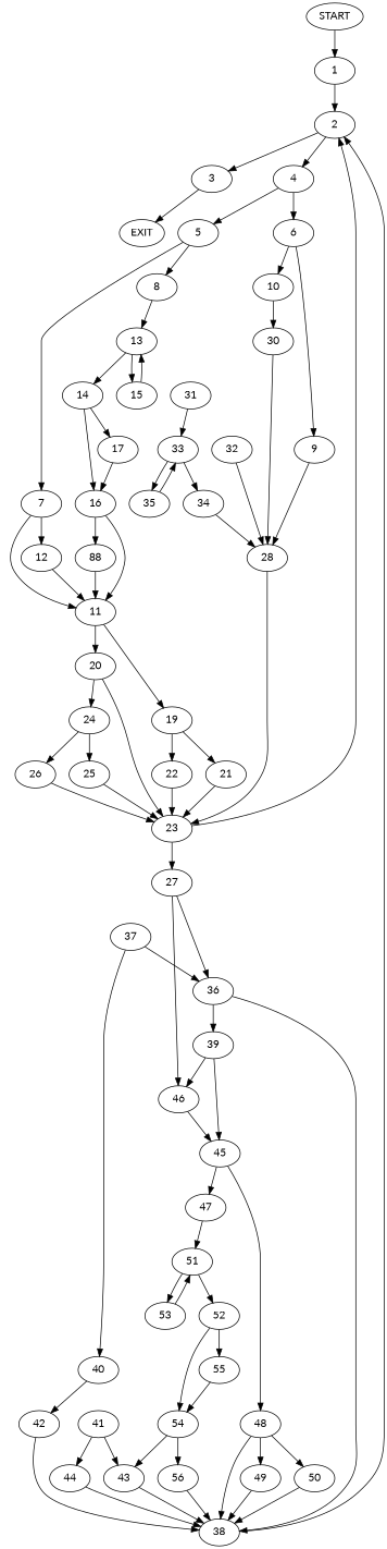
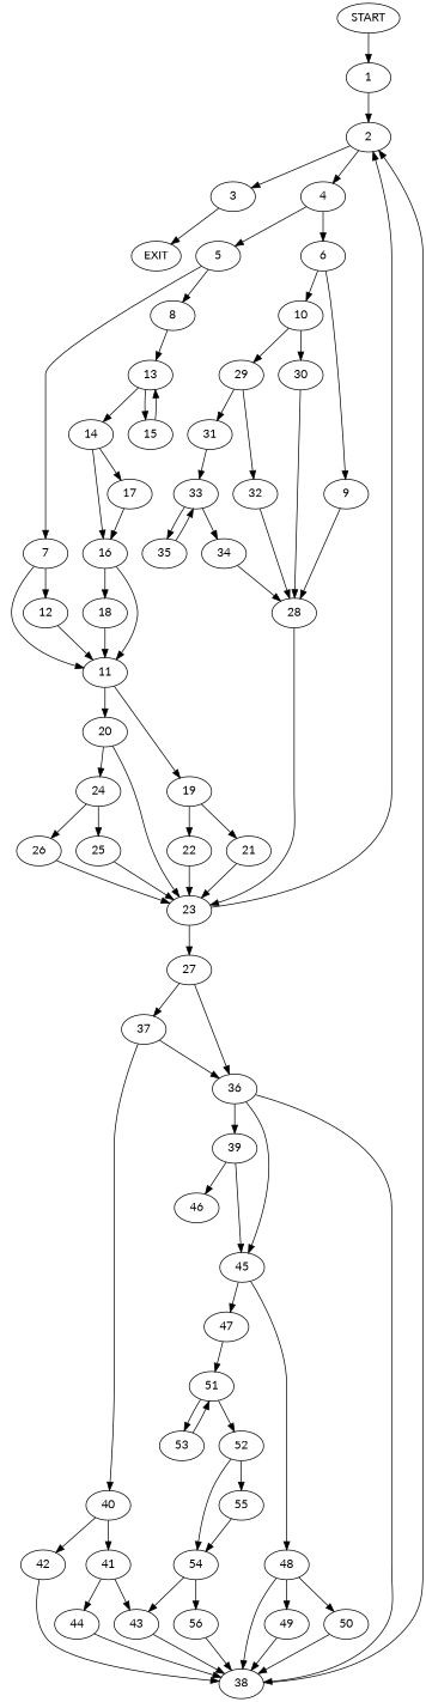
  digraph {
    fontname=Lato
    node [fontname=Lato]
    edge [fontname=Lato]
    n1 [label=START]
    1
    2
    n4 [label=EXIT]
    3
    4
    5
    6
    7
    8
    9
    10
    11
    12
    13
    28
+   29
    30
    19
    20
    14
    15
    23
    31
    32
    21
    22
    24
    16
    17
-   18 [label=88]
+   18
    27
    25
    26
    36
    37
    38
    39
    40
    33
    34
    35
    45
    46
    41
    42
    47
    48
    43
    44
    51
    49
    50
    52
    53
    54
    55
    56
    n1 -> 1
    1 -> 2
    2 -> 3
    2 -> 4
    3 -> n4
    4 -> 5
    4 -> 6
    5 -> 7
    5 -> 8
    6 -> 9
    6 -> 10
    7 -> 11
    7 -> 12
    8 -> 13
    9 -> 28
+   10 -> 29
    10 -> 30
    11 -> 19
    11 -> 20
    12 -> 11
    13 -> 14
    13 -> 15
    28 -> 23
+   29 -> 31
+   29 -> 32
    30 -> 28
    19 -> 21
    19 -> 22
    20 -> 23
    20 -> 24
    14 -> 16
    14 -> 17
    15 -> 13
    23 -> 2
    23 -> 27
    31 -> 33
    32 -> 28
    21 -> 23
    22 -> 23
    24 -> 25
    24 -> 26
    16 -> 11
    16 -> 18
    17 -> 16
    18 -> 11
    27 -> 36
-   27 -> 46
+   27 -> 37
    25 -> 23
    26 -> 23
    36 -> 38
    36 -> 39
    37 -> 36
    37 -> 40
    38 -> 2
    39 -> 45
    39 -> 46
+   40 -> 41
    40 -> 42
    33 -> 34
    33 -> 35
    34 -> 28
    35 -> 33
    45 -> 47
    45 -> 48
-   46 -> 45
+   36 -> 45
    41 -> 43
    41 -> 44
    42 -> 38
    47 -> 51
    48 -> 38
    48 -> 49
    48 -> 50
    43 -> 38
    44 -> 38
    51 -> 52
    51 -> 53
    49 -> 38
    50 -> 38
    52 -> 54
    52 -> 55
    53 -> 51
    54 -> 43
    54 -> 56
    55 -> 54
    56 -> 38
  }
